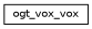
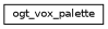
  digraph {
    rankdir=LR
-   n1 [color=black fillcolor=white fontname=Helvetica fontsize=10 height=0.2 label=ogt_vox_vox shape=record style=filled width=0.4]
+   n1 [color=black fillcolor=white fontname=Helvetica fontsize=10 height=0.2 label=ogt_vox_palette shape=record style=filled width=0.4]
  }
